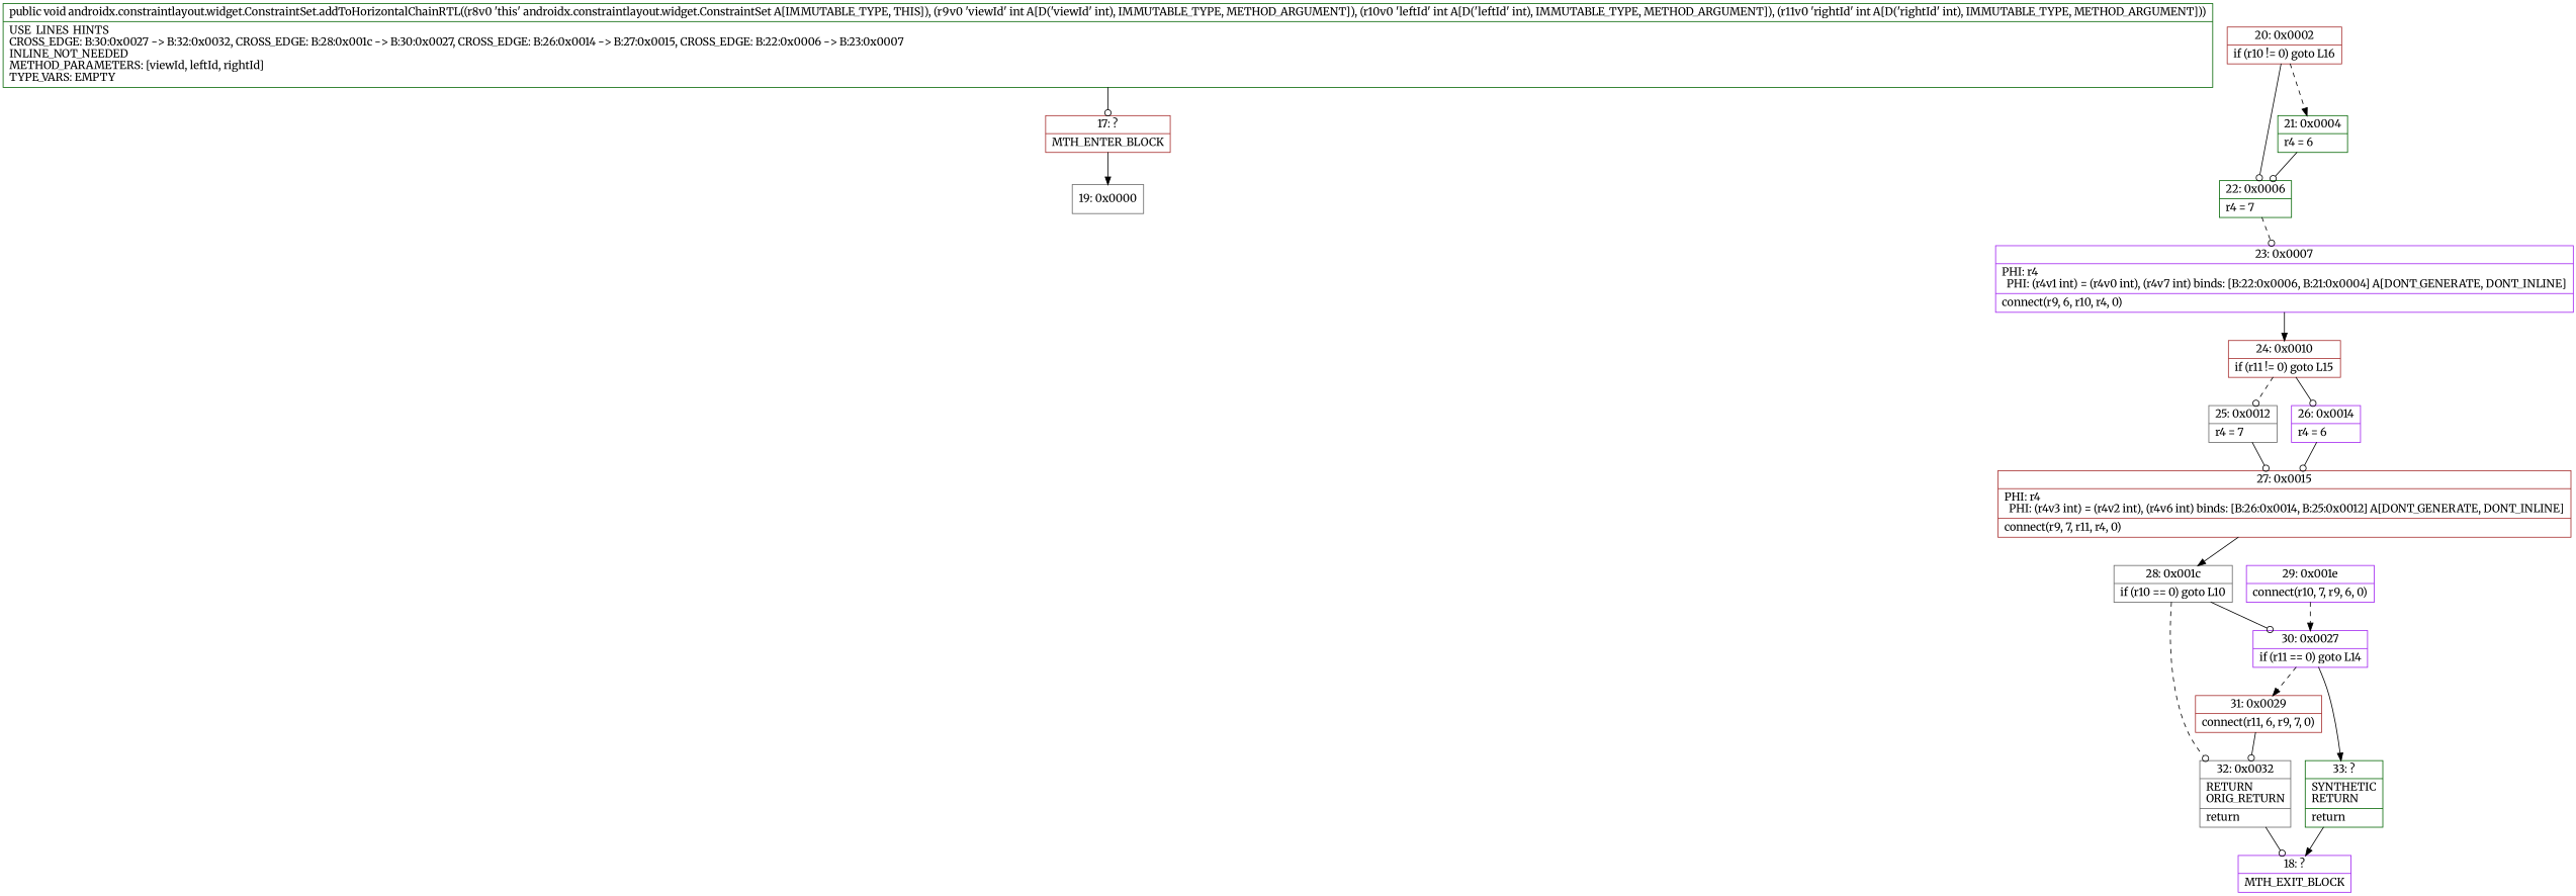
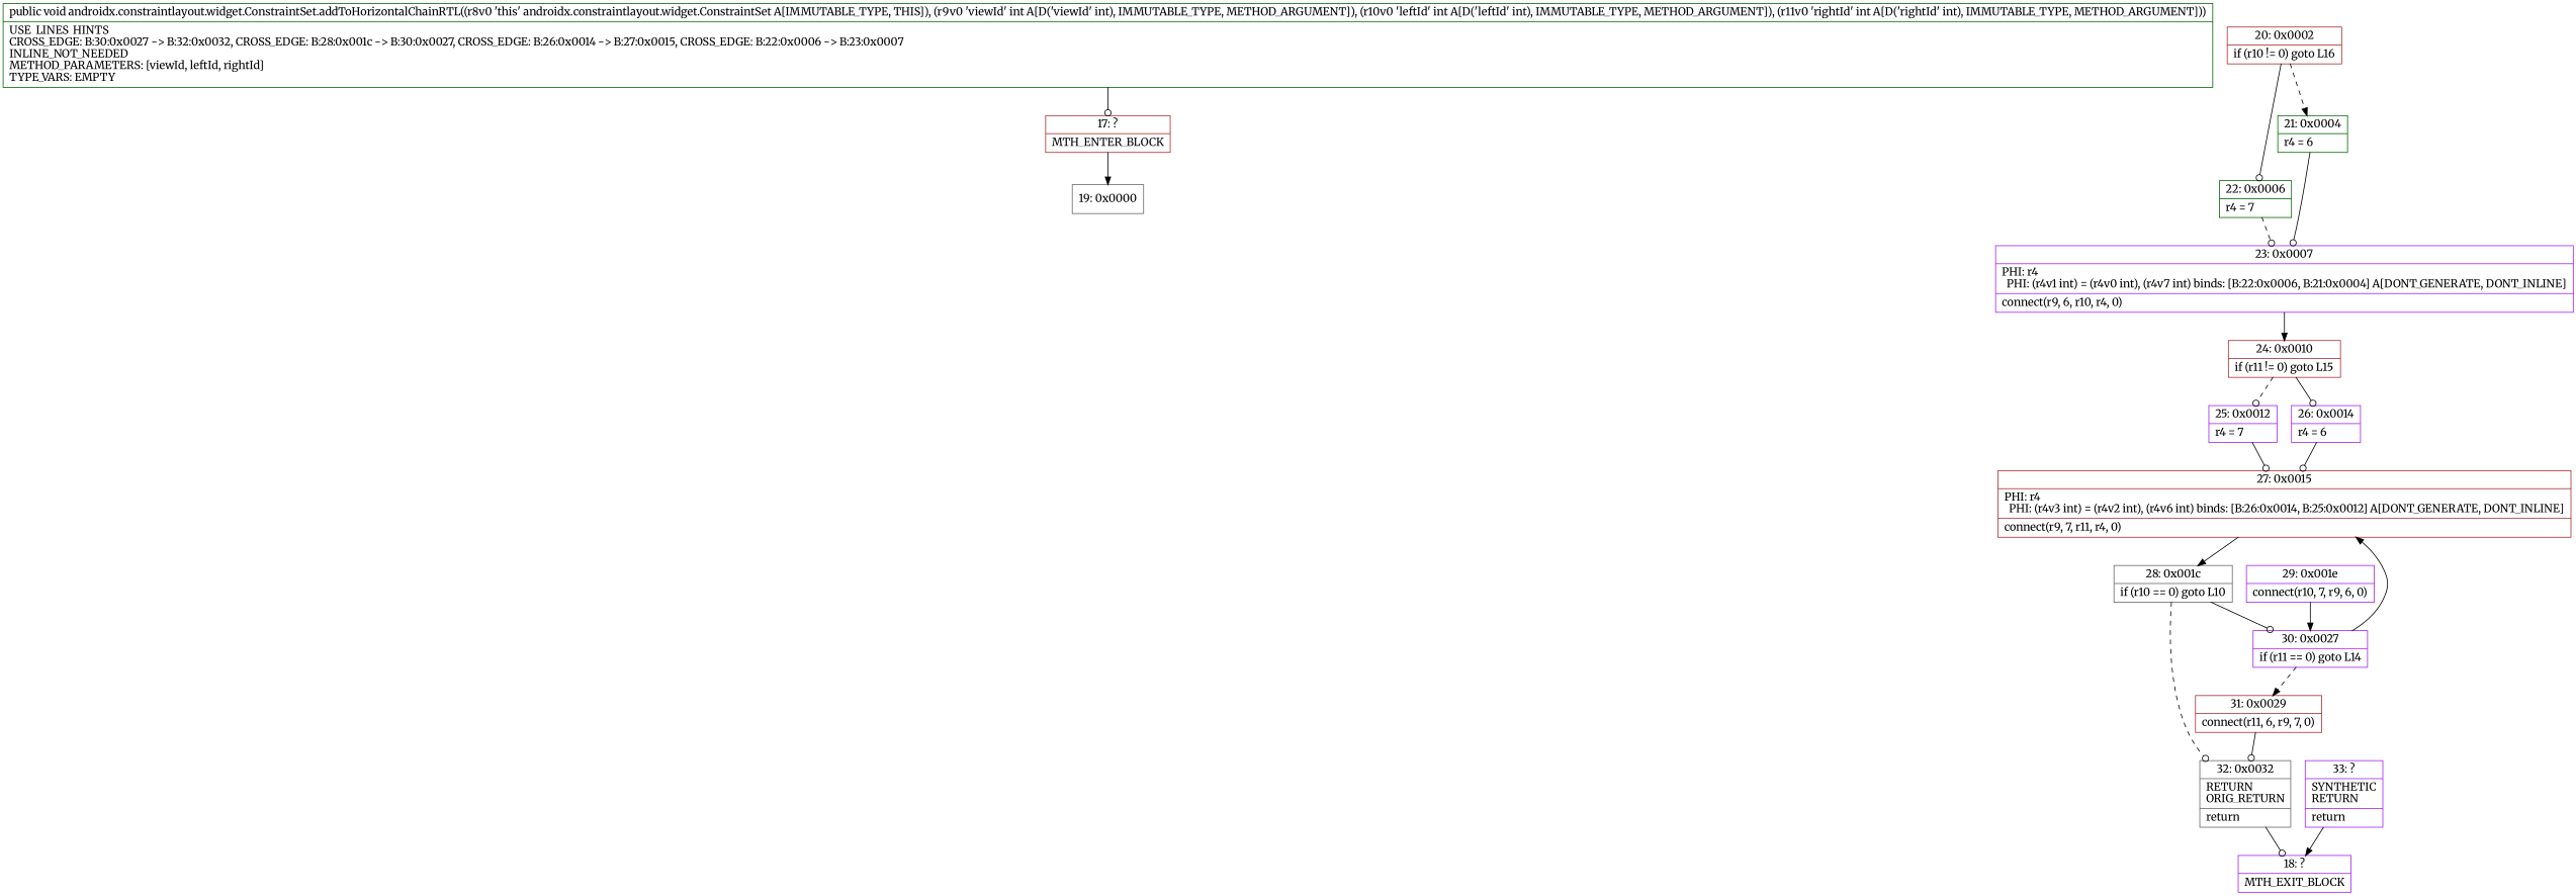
  digraph {
    fontname=Merriweather
    node [color=brown fontname=Merriweather shape=record]
    edge [arrowhead=odot fontname=Merriweather]
    n1 [label="{17\:\ ?|MTH_ENTER_BLOCK\l}"]
    n2 [color=gray40 label="{19\:\ 0x0000}"]
    n3 [label="{20\:\ 0x0002|if (r10 != 0) goto L16\l}"]
    n4 [color=darkgreen label="{21\:\ 0x0004|r4 = 6\l}"]
    n5 [color=darkgreen label="{22\:\ 0x0006|r4 = 7\l}"]
    n6 [color=purple label="{23\:\ 0x0007|PHI: r4 \l  PHI: (r4v1 int) = (r4v0 int), (r4v7 int) binds: [B:22:0x0006, B:21:0x0004] A[DONT_GENERATE, DONT_INLINE]\l|connect(r9, 6, r10, r4, 0)\l}"]
    n7 [label="{24\:\ 0x0010|if (r11 != 0) goto L15\l}"]
-   n8 [color=gray40 label="{25\:\ 0x0012|r4 = 7\l}"]
+   n8 [color=purple label="{25\:\ 0x0012|r4 = 7\l}"]
    n9 [color=purple label="{26\:\ 0x0014|r4 = 6\l}"]
    n10 [label="{27\:\ 0x0015|PHI: r4 \l  PHI: (r4v3 int) = (r4v2 int), (r4v6 int) binds: [B:26:0x0014, B:25:0x0012] A[DONT_GENERATE, DONT_INLINE]\l|connect(r9, 7, r11, r4, 0)\l}"]
    n11 [color=gray40 label="{28\:\ 0x001c|if (r10 == 0) goto L10\l}"]
    n12 [color=purple label="{30\:\ 0x0027|if (r11 == 0) goto L14\l}"]
    n13 [color=gray40 label="{32\:\ 0x0032|RETURN\lORIG_RETURN\l|return\l}"]
    n14 [color=purple label="{29\:\ 0x001e|connect(r10, 7, r9, 6, 0)\l}"]
    n15 [label="{31\:\ 0x0029|connect(r11, 6, r9, 7, 0)\l}"]
-   n16 [color=darkgreen label="{33\:\ ?|SYNTHETIC\lRETURN\l|return\l}"]
+   n16 [color=purple label="{33\:\ ?|SYNTHETIC\lRETURN\l|return\l}"]
    n17 [color=purple label="{18\:\ ?|MTH_EXIT_BLOCK\l}"]
    n18 [color=darkgreen label="{public void androidx.constraintlayout.widget.ConstraintSet.addToHorizontalChainRTL((r8v0 'this' androidx.constraintlayout.widget.ConstraintSet A[IMMUTABLE_TYPE, THIS]), (r9v0 'viewId' int A[D('viewId' int), IMMUTABLE_TYPE, METHOD_ARGUMENT]), (r10v0 'leftId' int A[D('leftId' int), IMMUTABLE_TYPE, METHOD_ARGUMENT]), (r11v0 'rightId' int A[D('rightId' int), IMMUTABLE_TYPE, METHOD_ARGUMENT]))  | USE_LINES_HINTS\lCROSS_EDGE: B:30:0x0027 \-\> B:32:0x0032, CROSS_EDGE: B:28:0x001c \-\> B:30:0x0027, CROSS_EDGE: B:26:0x0014 \-\> B:27:0x0015, CROSS_EDGE: B:22:0x0006 \-\> B:23:0x0007\lINLINE_NOT_NEEDED\lMETHOD_PARAMETERS: [viewId, leftId, rightId]\lTYPE_VARS: EMPTY\l}"]
    n1 -> n2 [arrowhead=normal]
    n3 -> n4 [arrowhead=normal style=dashed]
    n3 -> n5
-   n4 -> n5
+   n4 -> n6
    n5 -> n6 [style=dashed]
    n6 -> n7 [arrowhead=normal]
    n7 -> n8 [style=dashed]
    n7 -> n9
    n8 -> n10
    n9 -> n10
    n10 -> n11 [arrowhead=normal]
    n11 -> n12
    n11 -> n13 [style=dashed]
    n12 -> n15 [arrowhead=normal style=dashed]
-   n12 -> n16 [arrowhead=normal]
+   n12 -> n10 [arrowhead=normal]
    n13 -> n17
-   n14 -> n12 [arrowhead=normal style=dashed]
+   n14 -> n12 [arrowhead=normal]
    n15 -> n13
    n16 -> n17 [arrowhead=normal]
    n18 -> n1
  }
